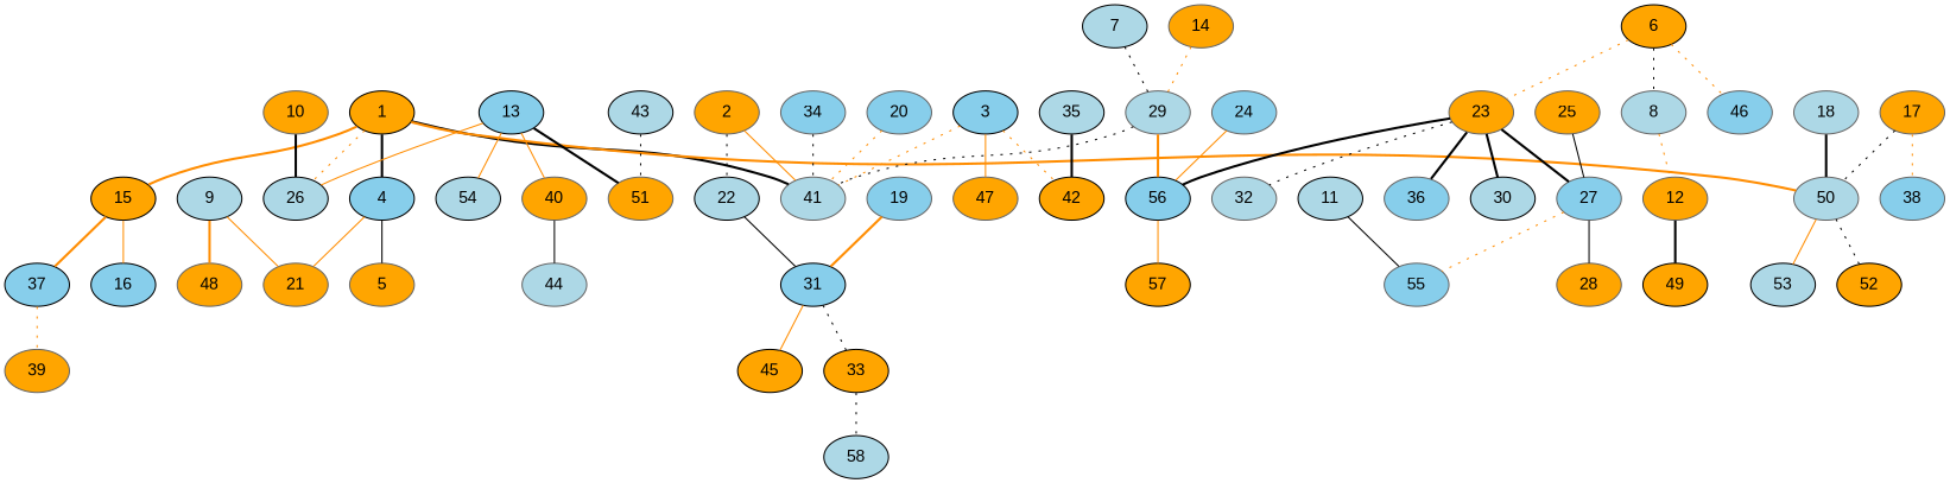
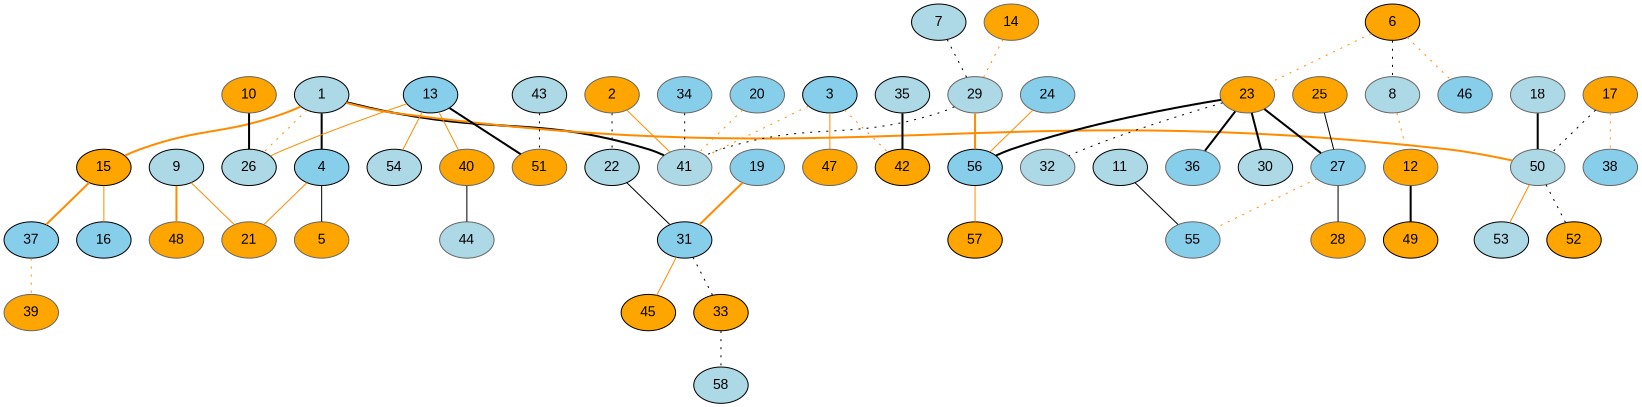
  graph {
    fontname="Liberation Sans"
    node [color=gray40 fillcolor=orange fontname="Liberation Sans" style=filled]
    edge [color=darkorange fontname="Liberation Sans" style=dotted weight=1.0]
-   1 [color=black]
+   1 [color=black fillcolor=lightblue]
    4 [color=black fillcolor=skyblue]
    15 [color=black]
    26 [color=black fillcolor=lightblue]
    41 [fillcolor=lightblue]
    50 [fillcolor=lightblue]
    5
    21
    16 [color=black fillcolor=skyblue]
    37 [color=black fillcolor=skyblue]
    52 [color=black]
    53 [color=black fillcolor=lightblue]
    2
    22 [color=black fillcolor=lightblue]
    31 [color=black fillcolor=skyblue]
    3 [color=black fillcolor=skyblue]
    42 [color=black]
    47
    6 [color=black]
    8 [fillcolor=lightblue]
    23
    46 [fillcolor=skyblue]
    12
    27 [fillcolor=skyblue]
    30 [color=black fillcolor=lightblue]
    32 [fillcolor=lightblue]
    36 [fillcolor=skyblue]
    56 [color=black fillcolor=skyblue]
    7 [color=black fillcolor=lightblue]
    29 [fillcolor=lightblue]
    49 [color=black]
    9 [color=black fillcolor=lightblue]
    48
    10
    11 [color=black fillcolor=lightblue]
    55 [fillcolor=skyblue]
    13 [color=black fillcolor=skyblue]
    40
    51
    54 [color=black fillcolor=lightblue]
    44 [fillcolor=lightblue]
    14
    39
    17
    38 [fillcolor=skyblue]
    18 [fillcolor=lightblue]
    19 [fillcolor=skyblue]
    33 [color=black]
    45 [color=black]
    20 [fillcolor=skyblue]
    28
    57 [color=black]
    24 [fillcolor=skyblue]
    25
    58 [color=black fillcolor=lightblue]
    34 [fillcolor=skyblue]
    35 [color=black fillcolor=lightblue]
    43 [color=black fillcolor=lightblue]
    1 -- 4 [color=black style=bold]
    1 -- 15 [style=bold]
    1 -- 26
    1 -- 41 [color=black style=bold]
    1 -- 50 [style=bold]
    4 -- 5 [color=black style=solid]
    4 -- 21 [style=solid]
    15 -- 16 [style=solid]
    15 -- 37 [style=bold]
    50 -- 52 [color=black]
    50 -- 53 [style=solid]
    37 -- 39
    2 -- 41 [style=solid]
    2 -- 22 [color=black]
    22 -- 31 [color=black style=solid]
    31 -- 33 [color=black]
    31 -- 45 [style=solid]
    3 -- 41
    3 -- 42
    3 -- 47 [style=solid]
    6 -- 8 [color=black]
    6 -- 23
    6 -- 46
    8 -- 12
    23 -- 27 [color=black style=bold]
    23 -- 30 [color=black style=bold]
    23 -- 32 [color=black]
    23 -- 36 [color=black style=bold]
    23 -- 56 [color=black style=bold]
    12 -- 49 [color=black style=bold]
    27 -- 55
    27 -- 28 [color=black style=solid]
    56 -- 57 [style=solid]
    7 -- 29 [color=black]
    29 -- 41 [color=black]
    29 -- 56 [style=bold]
    9 -- 21 [style=solid]
    9 -- 48 [style=bold]
    10 -- 26 [color=black style=bold]
    11 -- 55 [color=black style=solid]
    13 -- 26 [style=solid]
    13 -- 40 [style=solid]
    13 -- 51 [color=black style=bold]
    13 -- 54 [style=solid]
    40 -- 44 [color=black style=solid]
    14 -- 29
    17 -- 50 [color=black]
    17 -- 38
    18 -- 50 [color=black style=bold]
    19 -- 31 [style=bold]
    33 -- 58 [color=black]
    20 -- 41
    24 -- 56 [style=solid]
    25 -- 27 [color=black style=solid]
    34 -- 41 [color=black]
    35 -- 42 [color=black style=bold]
    43 -- 51 [color=black]
  }
